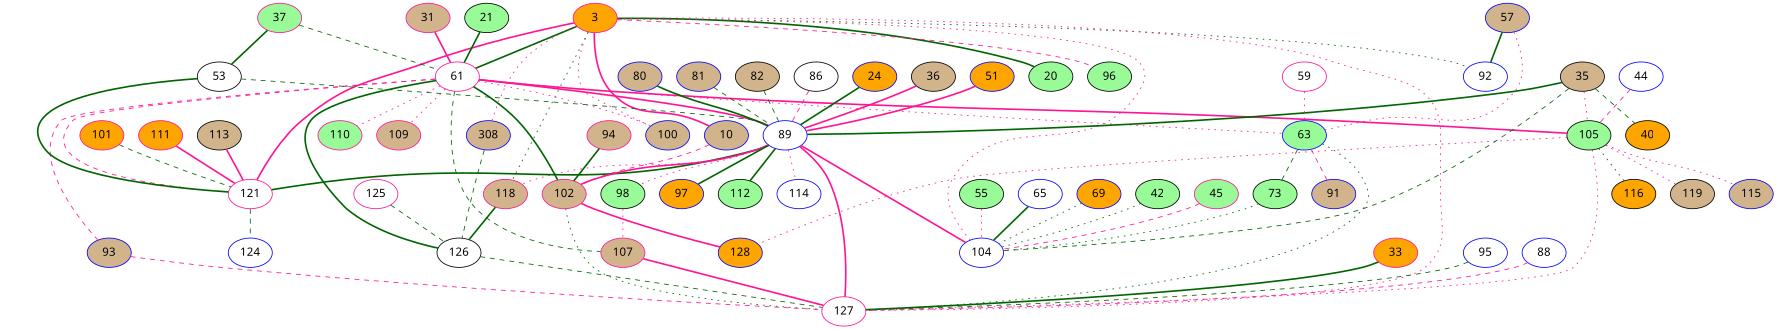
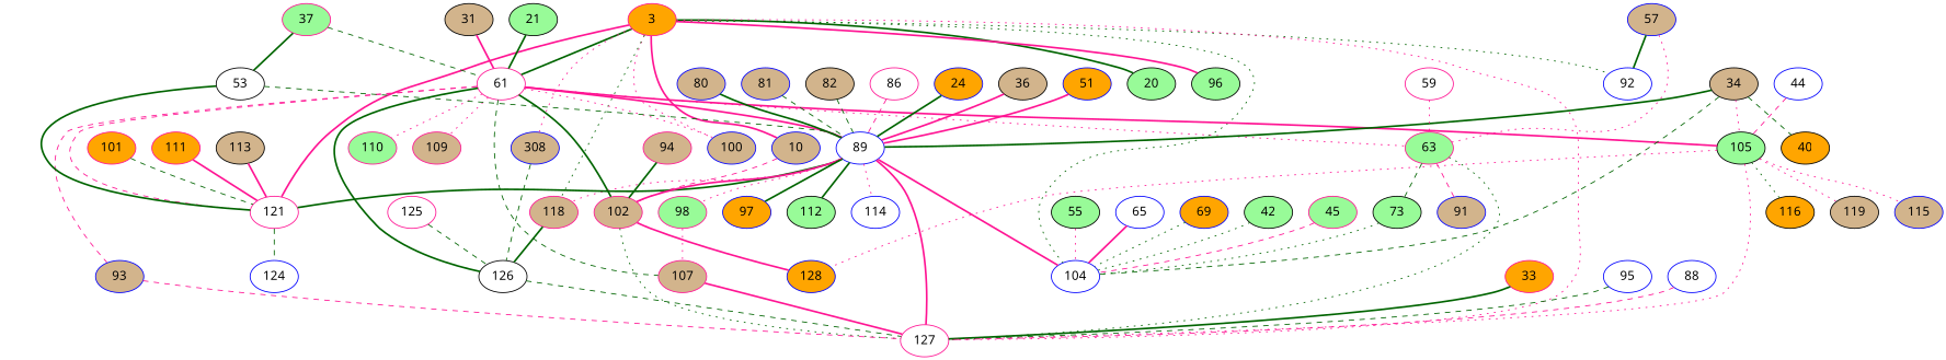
  graph {
    fontname="Noto Sans"
    node [color=blue fillcolor=tan fontname="Noto Sans" style=filled]
    edge [color=deeppink fontname="Noto Sans" style=bold]
    3 [color=deeppink fillcolor=orange]
    10
    20 [color=black fillcolor=palegreen]
    61 [color=deeppink fillcolor=white super="+54+30"]
    92 [fillcolor=white super="+15"]
    96 [color=black fillcolor=palegreen]
    100 [super="+60"]
    104 [fillcolor=white super="+4+8+87"]
    n9 [label=308]
    118 [color=deeppink super="+50"]
    121 [color=deeppink fillcolor=white super="+77+103"]
    127 [color=deeppink fillcolor=white super="+117+120+16+85+84"]
    102 [color=deeppink super="+66"]
    89 [fillcolor=white super="+64+26"]
    105 [color=black fillcolor=palegreen super="+99+41+23"]
-   63 [fillcolor=palegreen super="+29"]
+   63 [color=deeppink fillcolor=palegreen super="+29"]
    n17 [label=93 super="+7"]
    107 [color=deeppink super="+106"]
    109 [color=deeppink]
    110 [color=deeppink fillcolor=palegreen super="+79"]
    126 [color=black fillcolor=white super="+122"]
    n22 [fillcolor=white label=124]
    128 [fillcolor=orange]
    21 [color=black fillcolor=palegreen]
    97 [fillcolor=orange]
-   98 [color=black fillcolor=palegreen]
+   98 [color=deeppink fillcolor=palegreen]
    112 [color=black fillcolor=palegreen]
    114 [fillcolor=white super="+90"]
    24 [fillcolor=orange]
-   31 [color=deeppink]
+   31 [color=black]
    33 [color=deeppink fillcolor=orange]
-   35 [color=black]
+   35 [color=black label=34]
    40 [color=black fillcolor=orange]
    115
    116 [color=black fillcolor=orange]
    119 [color=black]
    36 [color=black]
    37 [color=deeppink fillcolor=palegreen]
    53 [color=black fillcolor=white]
    42 [color=black fillcolor=palegreen]
    44 [fillcolor=white]
    45 [color=deeppink fillcolor=palegreen]
    51 [fillcolor=orange]
    55 [color=black fillcolor=palegreen]
    73 [color=black fillcolor=palegreen]
    91
    57
    59 [color=deeppink fillcolor=white]
    65 [fillcolor=white]
    69 [fillcolor=orange]
    n51 [fillcolor=white label=95 super="+67"]
    80 [super="+56+62"]
    81
    82 [color=black]
-   86 [color=black fillcolor=white super="+49"]
+   86 [color=deeppink fillcolor=white super="+49"]
    88 [fillcolor=white]
    94 [color=deeppink]
    101 [color=deeppink fillcolor=orange]
    111 [color=deeppink fillcolor=orange]
    113 [color=black]
    125 [color=deeppink fillcolor=white super="+124"]
    3 -- 10
    3 -- 20 [color=darkgreen]
    3 -- 61 [color=darkgreen weight=2]
    3 -- 92 [color=darkgreen style=dotted weight=2]
-   3 -- 96 [style=dashed]
+   3 -- 96
    3 -- 100 [style=dotted]
-   3 -- 104 [style=dotted weight=3]
+   3 -- 104 [color=darkgreen style=dotted weight=3]
    3 -- n9 [style=dotted]
    3 -- 118 [color=darkgreen style=dotted weight=2]
    3 -- 121 [weight=4]
    3 -- 127 [style=dotted weight=3]
    10 -- 102 [style=dashed]
    61 -- 100 [style=dotted]
    61 -- 121 [style=dashed weight=2]
    61 -- 102 [color=darkgreen weight=3]
    61 -- 89 [weight=6]
    61 -- 105 [weight=2]
    61 -- 63 [style=dotted weight=2]
    61 -- n17 [style=dashed]
    61 -- 107 [color=darkgreen style=dashed]
    61 -- 109 [style=dotted]
    61 -- 110 [style=dotted]
    61 -- 126 [color=darkgreen weight=2]
    n9 -- 126 [color=darkgreen style=dashed]
    118 -- 126 [color=darkgreen]
    121 -- n22 [color=darkgreen style=dashed]
    102 -- 127 [color=darkgreen style=dotted]
    102 -- 128
    89 -- 104 [weight=3]
    89 -- 118 [style=dotted]
    89 -- 121 [color=darkgreen weight=3]
    89 -- 127 [weight=6]
    89 -- 102 [weight=2]
    89 -- 97 [color=darkgreen]
    89 -- 98 [style=dotted weight=3]
    89 -- 112 [color=darkgreen]
    89 -- 114 [style=dotted]
    105 -- 127 [style=dotted weight=2]
    105 -- 128 [style=dotted]
    105 -- 115 [style=dotted]
    105 -- 116 [color=darkgreen style=dotted weight=2]
    105 -- 119 [style=dotted]
    63 -- 127 [color=darkgreen style=dotted]
    63 -- 73 [color=darkgreen style=dashed]
    63 -- 91 [style=dashed]
    n17 -- 127 [style=dashed]
    107 -- 127
    126 -- 127 [color=darkgreen style=dashed weight=3]
    21 -- 61 [color=darkgreen]
    98 -- 107 [style=dotted]
    24 -- 89 [color=darkgreen]
    31 -- 61
    33 -- 127 [color=darkgreen]
    35 -- 104 [color=darkgreen style=dashed]
    35 -- 89 [color=darkgreen]
    35 -- 105 [style=dotted weight=2]
    35 -- 40 [color=darkgreen style=dashed]
    36 -- 89
    37 -- 61 [color=darkgreen style=dashed]
    37 -- 53 [color=darkgreen]
    53 -- 121 [color=darkgreen]
    53 -- 89 [color=darkgreen style=dashed weight=3]
    42 -- 104 [color=darkgreen style=dotted]
    44 -- 105 [style=dashed]
    45 -- 104 [style=dashed]
    51 -- 89
    55 -- 104 [style=dotted]
    73 -- 104 [color=darkgreen style=dotted]
    57 -- 92 [color=darkgreen]
    57 -- 63 [style=dotted]
    59 -- 63 [style=dotted]
-   65 -- 104 [color=darkgreen]
+   65 -- 104
    69 -- 104 [color=darkgreen style=dotted]
    n51 -- 127 [color=darkgreen style=dashed]
    80 -- 89 [color=darkgreen]
    81 -- 89 [color=darkgreen style=dashed]
    82 -- 89 [color=darkgreen style=dashed weight=2]
    86 -- 89 [style=dashed]
    88 -- 127 [style=dashed]
    94 -- 102 [color=darkgreen]
    101 -- 121 [color=darkgreen style=dashed]
    111 -- 121
    113 -- 121
    125 -- 126 [color=darkgreen style=dashed]
  }
